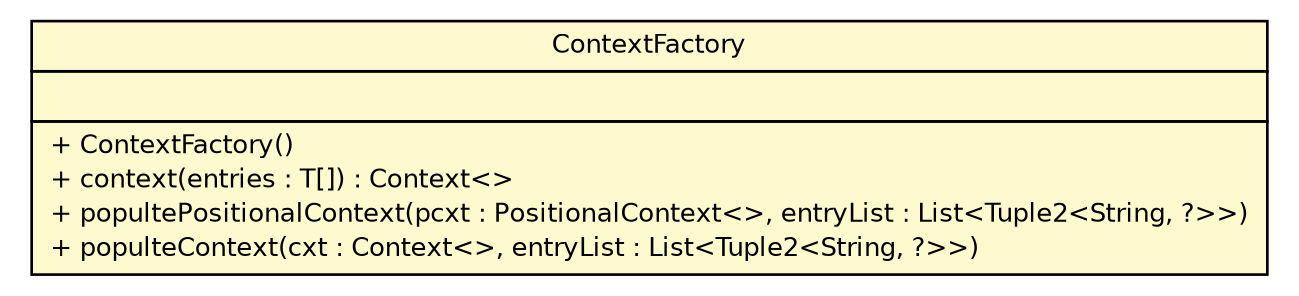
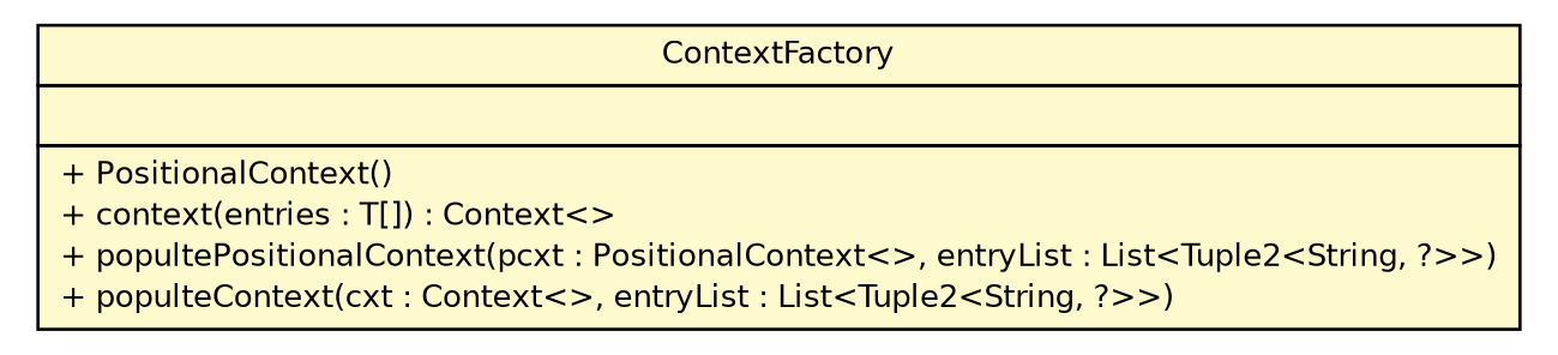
  digraph {
    nodesep=0.25
    ranksep=0.5
-   n1 [fontcolor=black fontname=Helvetica fontsize=10.0 label=<<table title="sorcer.service.ContextFactory" border="0" cellborder="1" cellspacing="0" cellpadding="2" port="p" bgcolor="lemonChiffon" href="./ContextFactory.html"> 		<tr><td><table border="0" cellspacing="0" cellpadding="1"> <tr><td align="center" balign="center"> ContextFactory </td></tr> 		</table></td></tr> 		<tr><td><table border="0" cellspacing="0" cellpadding="1"> <tr><td align="left" balign="left">  </td></tr> 		</table></td></tr> 		<tr><td><table border="0" cellspacing="0" cellpadding="1"> <tr><td align="left" balign="left"> + ContextFactory() </td></tr> <tr><td align="left" balign="left"> + context(entries : T[]) : Context&lt;&gt; </td></tr> <tr><td align="left" balign="left"> + popultePositionalContext(pcxt : PositionalContext&lt;&gt;, entryList : List&lt;Tuple2&lt;String, ?&gt;&gt;) </td></tr> <tr><td align="left" balign="left"> + populteContext(cxt : Context&lt;&gt;, entryList : List&lt;Tuple2&lt;String, ?&gt;&gt;) </td></tr> 		</table></td></tr> 		</table>> shape=plaintext]
+   n1 [fontcolor=black fontname=Helvetica fontsize=10.0 label=<<table title="sorcer.service.ContextFactory" border="0" cellborder="1" cellspacing="0" cellpadding="2" port="p" bgcolor="lemonChiffon" href="./ContextFactory.html"> 		<tr><td><table border="0" cellspacing="0" cellpadding="1"> <tr><td align="center" balign="center"> ContextFactory </td></tr> 		</table></td></tr> 		<tr><td><table border="0" cellspacing="0" cellpadding="1"> <tr><td align="left" balign="left">  </td></tr> 		</table></td></tr> 		<tr><td><table border="0" cellspacing="0" cellpadding="1"> <tr><td align="left" balign="left"> + PositionalContext() </td></tr> <tr><td align="left" balign="left"> + context(entries : T[]) : Context&lt;&gt; </td></tr> <tr><td align="left" balign="left"> + popultePositionalContext(pcxt : PositionalContext&lt;&gt;, entryList : List&lt;Tuple2&lt;String, ?&gt;&gt;) </td></tr> <tr><td align="left" balign="left"> + populteContext(cxt : Context&lt;&gt;, entryList : List&lt;Tuple2&lt;String, ?&gt;&gt;) </td></tr> 		</table></td></tr> 		</table>> shape=plaintext]
  }
